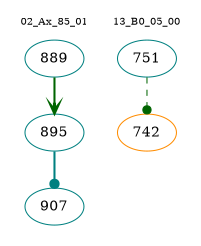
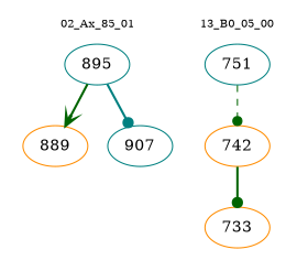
  digraph {
    node [color=teal]
    edge [arrowhead=dot color=darkgreen style=bold]
    n1 [label=895]
-   n2 [label=889]
+   n2 [color=darkorange label=889]
    n3 [label=907]
    n4 [color=darkorange label=742]
+   n5 [color=darkorange label=733]
    n6 [label=751]
    subgraph cluster_1 {
      color=white
      fontsize=10
      label="02_Ax_85_01"
      n1
      n2
      n3
    }
    subgraph cluster_2 {
      color=white
      fontsize=10
      label="13_B0_05_00"
      n4
+     n5
      n6
    }
-   n2 -> n1 [arrowhead=vee]
+   n1 -> n2 [arrowhead=vee]
    n1 -> n3 [color=teal]
+   n4 -> n5
    n6 -> n4 [style=dashed]
  }
